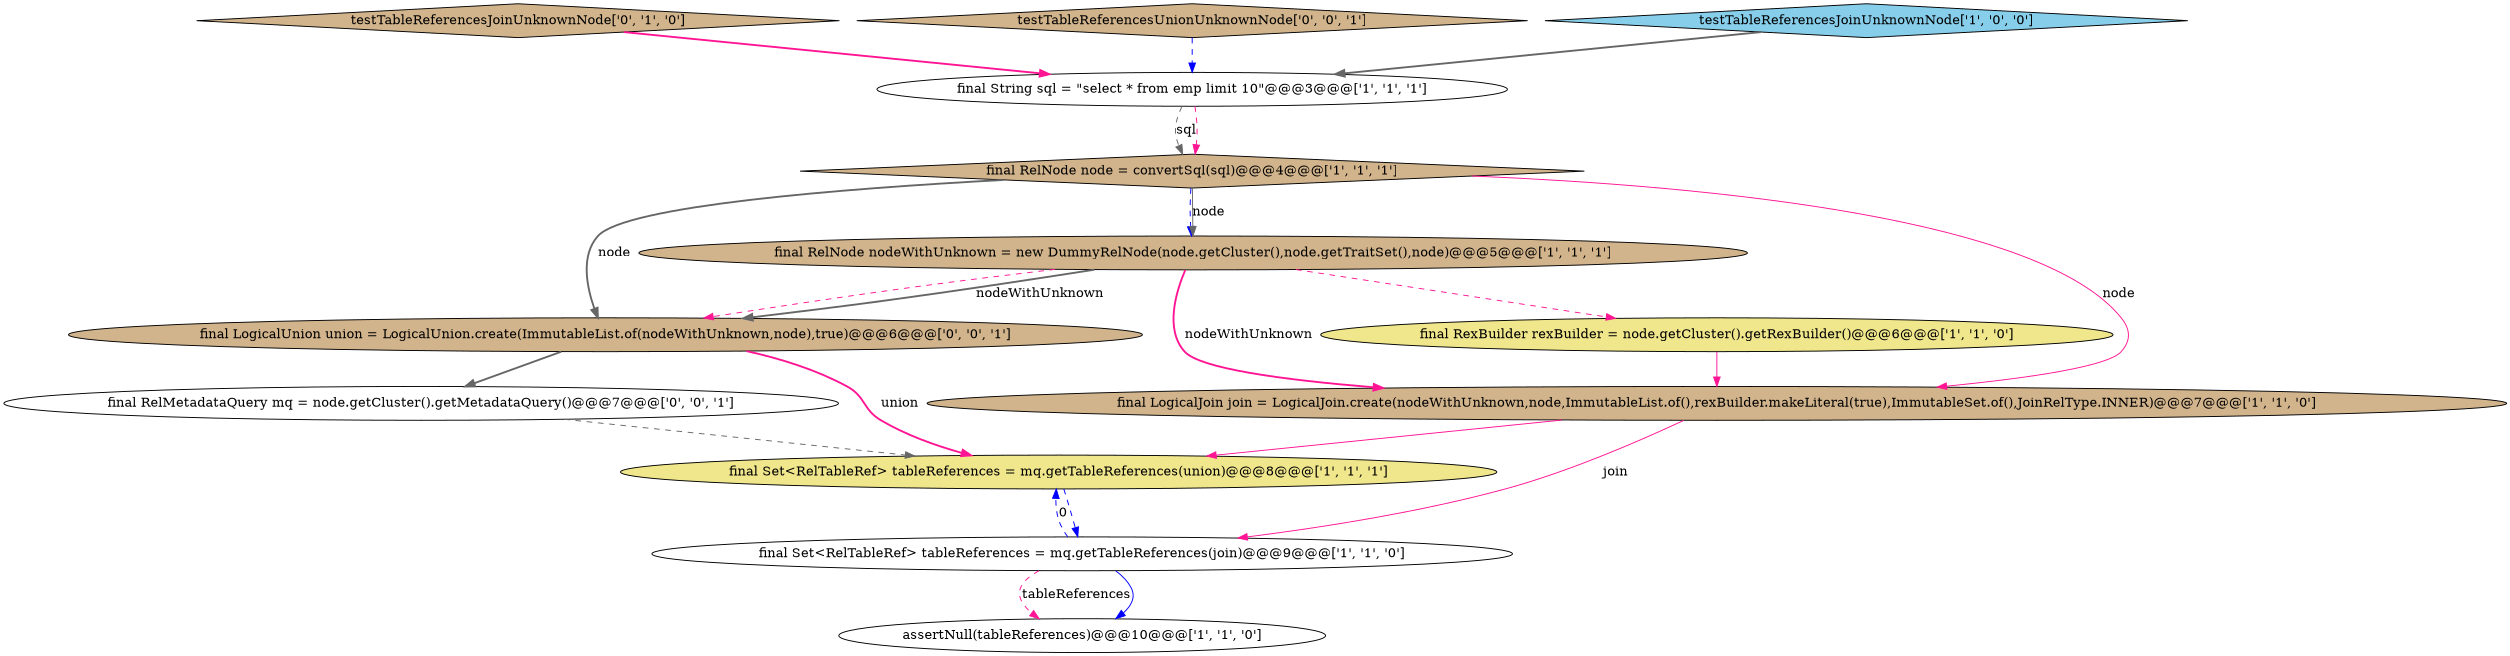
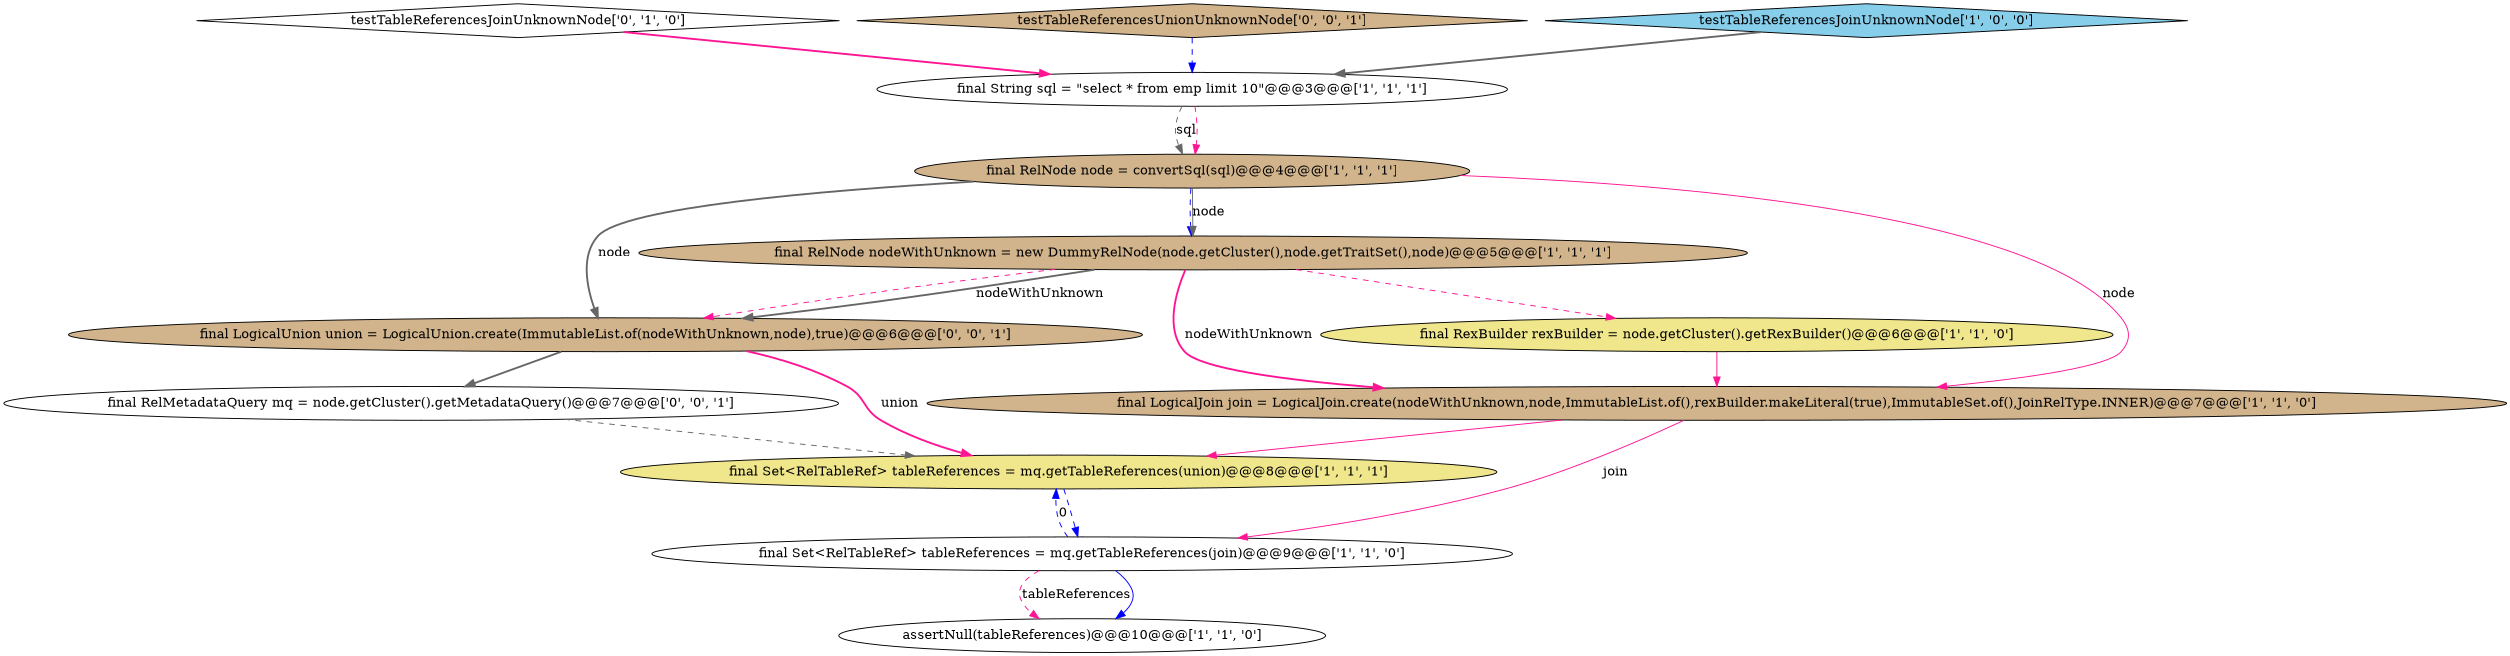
  digraph {
    node [fillcolor=tan shape=ellipse style=filled]
    edge [color=deeppink style=dashed]
    n1 [label="final LogicalUnion union = LogicalUnion.create(ImmutableList.of(nodeWithUnknown,node),true)@@@6@@@['0', '0', '1']"]
    n2 [fillcolor=white label="final RelMetadataQuery mq = node.getCluster().getMetadataQuery()@@@7@@@['0', '0', '1']"]
    n3 [fillcolor=khaki label="final Set<RelTableRef> tableReferences = mq.getTableReferences(union)@@@8@@@['1', '1', '1']"]
    n4 [fillcolor=white label="final Set<RelTableRef> tableReferences = mq.getTableReferences(join)@@@9@@@['1', '1', '0']"]
-   n5 [label="testTableReferencesJoinUnknownNode['0', '1', '0']" shape=diamond]
+   n5 [fillcolor=white label="testTableReferencesJoinUnknownNode['0', '1', '0']" shape=diamond]
    n6 [fillcolor=white label="final String sql = \"select * from emp limit 10\"@@@3@@@['1', '1', '1']"]
-   n7 [label="final RelNode node = convertSql(sql)@@@4@@@['1', '1', '1']" shape=diamond]
+   n7 [label="final RelNode node = convertSql(sql)@@@4@@@['1', '1', '1']"]
    n8 [label="final LogicalJoin join = LogicalJoin.create(nodeWithUnknown,node,ImmutableList.of(),rexBuilder.makeLiteral(true),ImmutableSet.of(),JoinRelType.INNER)@@@7@@@['1', '1', '0']"]
    n9 [label="final RelNode nodeWithUnknown = new DummyRelNode(node.getCluster(),node.getTraitSet(),node)@@@5@@@['1', '1', '1']"]
    n10 [fillcolor=white label="assertNull(tableReferences)@@@10@@@['1', '1', '0']"]
    n11 [fillcolor=khaki label="final RexBuilder rexBuilder = node.getCluster().getRexBuilder()@@@6@@@['1', '1', '0']"]
    n12 [label="testTableReferencesUnionUnknownNode['0', '0', '1']" shape=diamond]
    n13 [fillcolor=skyblue label="testTableReferencesJoinUnknownNode['1', '0', '0']" shape=diamond]
    n1 -> n2 [color=gray40 style=bold]
    n1 -> n3 [label=union style=bold]
    n2 -> n3 [color=gray40]
    n3 -> n4 [color=blue]
    n4 -> n3 [color=blue label=0]
    n4 -> n10 [label=tableReferences]
    n4 -> n10 [color=blue style=solid]
    n5 -> n6 [style=bold]
    n6 -> n7 [color=gray40 label=sql]
    n6 -> n7
    n7 -> n1 [color=gray40 label="node" style=bold]
    n7 -> n8 [label="node" style=solid]
    n7 -> n9 [color=blue]
    n7 -> n9 [color=gray40 label="node" style=solid]
    n8 -> n3 [style=solid]
    n8 -> n4 [label=join style=solid]
    n9 -> n1
    n9 -> n1 [color=gray40 label=nodeWithUnknown style=bold]
    n9 -> n8 [label=nodeWithUnknown style=bold]
    n9 -> n11
    n11 -> n8 [style=solid]
    n12 -> n6 [color=blue]
    n13 -> n6 [color=gray40 style=bold]
  }
